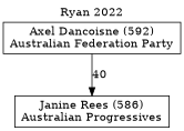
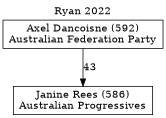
  digraph {
    label="Ryan 2022"
    labelloc=t
    mclimit=2
    node [shape=box]
    n1 [label="Janine Rees (586)\nAustralian Progressives"]
    n2 [label="Axel Dancoisne (592)\nAustralian Federation Party"]
-   n2 -> n1 [label=40]
+   n2 -> n1 [label=43]
  }
